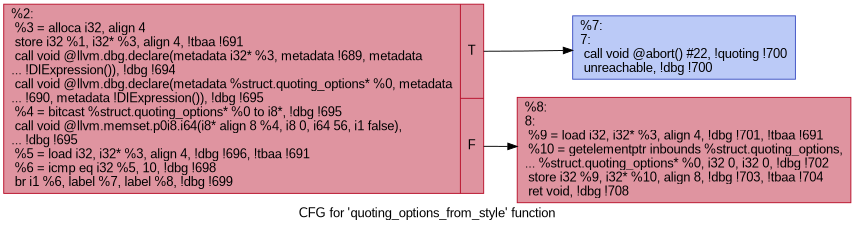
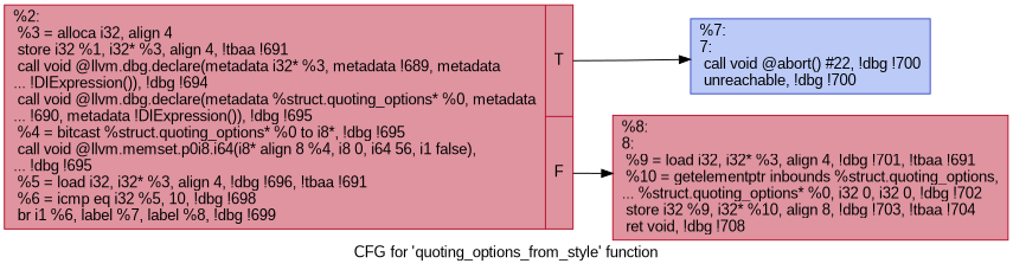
  digraph {
    label="CFG for 'quoting_options_from_style' function"
    rankdir=LR
    fontname="Liberation Sans"
    node [color="#b70d28ff" fillcolor="#b70d2870" shape=record style=filled fontname="Liberation Sans"]
    edge [fontname="Liberation Sans"]
    n1 [label="{%2:\l  %3 = alloca i32, align 4\l  store i32 %1, i32* %3, align 4, !tbaa !691\l  call void @llvm.dbg.declare(metadata i32* %3, metadata !689, metadata\l... !DIExpression()), !dbg !694\l  call void @llvm.dbg.declare(metadata %struct.quoting_options* %0, metadata\l... !690, metadata !DIExpression()), !dbg !695\l  %4 = bitcast %struct.quoting_options* %0 to i8*, !dbg !695\l  call void @llvm.memset.p0i8.i64(i8* align 8 %4, i8 0, i64 56, i1 false),\l... !dbg !695\l  %5 = load i32, i32* %3, align 4, !dbg !696, !tbaa !691\l  %6 = icmp eq i32 %5, 10, !dbg !698\l  br i1 %6, label %7, label %8, !dbg !699\l|{<s0>T|<s1>F}}"]
-   n2 [color="#3d50c3ff" fillcolor="#6687ed70" label="{%7:\l7:                                                \l  call void @abort() #22, !quoting !700\l  unreachable, !dbg !700\l}"]
+   n2 [color="#3d50c3ff" fillcolor="#6687ed70" label="{%7:\l7:                                                \l  call void @abort() #22, !dbg !700\l  unreachable, !dbg !700\l}"]
    n3 [label="{%8:\l8:                                                \l  %9 = load i32, i32* %3, align 4, !dbg !701, !tbaa !691\l  %10 = getelementptr inbounds %struct.quoting_options,\l... %struct.quoting_options* %0, i32 0, i32 0, !dbg !702\l  store i32 %9, i32* %10, align 8, !dbg !703, !tbaa !704\l  ret void, !dbg !708\l}"]
    n1 -> n2 [tailport=s0]
    n1 -> n3 [tailport=s1]
  }
